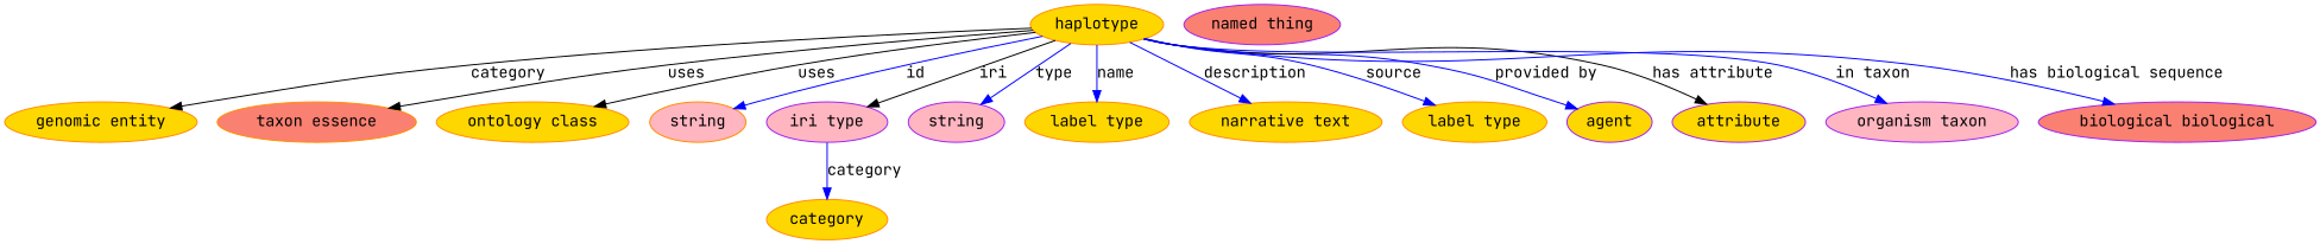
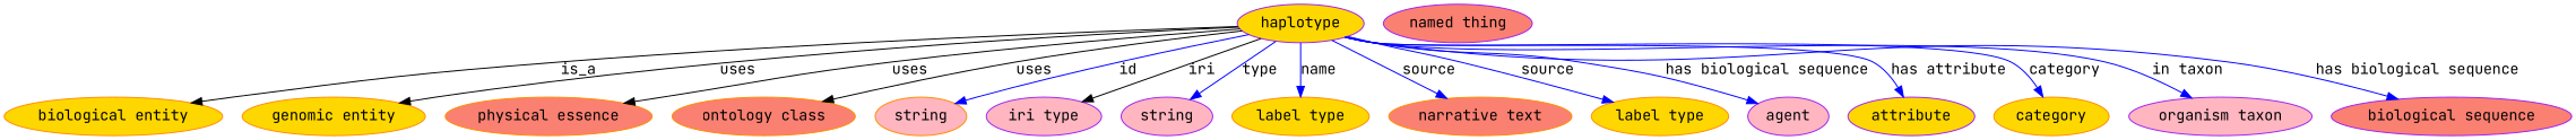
  digraph {
    fontname="JetBrains Mono"
    node [color=darkorange fillcolor=gold fontname="JetBrains Mono" style=filled]
    edge [fontname="JetBrains Mono" color=blue style=solid]
-   n1 [height=0.5 label=haplotype width=1.5707]
+   n1 [color=purple height=0.5 label=haplotype width=1.5707]
+   "biological entity" [height=0.5 width=2.3651]
    "genomic entity" [height=0.5 width=2.2206]
-   "physical essence" [fillcolor=salmon height=0.5 width=2.4553 label="taxon essence"]
-   "ontology class" [height=0.5 width=2.1304]
+   "physical essence" [fillcolor=salmon height=0.5 width=2.4553]
+   "ontology class" [fillcolor=salmon height=0.5 width=2.1304]
    n6 [fillcolor=lightpink height=0.5 label=string width=1.0652]
    n7 [color=purple fillcolor=lightpink height=0.5 label="iri type" width=1.2277]
    n8 [color=purple fillcolor=lightpink height=0.5 label=string width=1.0652]
    n9 [height=0.5 label="label type" width=1.5707]
-   n10 [height=0.5 label="narrative text" width=2.0943]
+   n10 [fillcolor=salmon height=0.5 label="narrative text" width=2.0943]
    n11 [height=0.5 label="label type" width=1.5707]
-   n12 [color=purple height=0.5 label=agent width=1.0291]
+   n12 [color=purple fillcolor=lightpink height=0.5 label=agent width=1.0291]
    n13 [color=purple height=0.5 label=attribute width=1.4443]
    category [height=0.5 width=1.4263]
    n15 [color=purple fillcolor=lightpink height=0.5 label="organism taxon" width=2.3109]
-   n16 [color=purple fillcolor=salmon height=0.5 label="biological biological" width=2.8164]
+   n16 [color=purple fillcolor=salmon height=0.5 label="biological sequence" width=2.8164]
    n17 [color=purple fillcolor=salmon height=0.5 label="named thing" width=1.9318]
-   n1 -> "genomic entity" [label=category color="" style=""]
+   n1 -> "biological entity" [label=is_a color="" style=""]
+   n1 -> "genomic entity" [label=uses color="" style=""]
    n1 -> "physical essence" [label=uses color="" style=""]
    n1 -> "ontology class" [label=uses color="" style=""]
    n1 -> n6 [label=id]
    n1 -> n7 [color=black label=iri]
    n1 -> n8 [label=type]
    n1 -> n9 [label=name]
-   n1 -> n10 [label=description]
+   n1 -> n10 [label=source]
    n1 -> n11 [label=source]
-   n1 -> n12 [label="provided by"]
-   n1 -> n13 [color=black label="has attribute"]
-   n7 -> category [label=category]
+   n1 -> n12 [label="has biological sequence"]
+   n1 -> n13 [label="has attribute"]
+   n1 -> category [label=category]
    n1 -> n15 [label="in taxon"]
    n1 -> n16 [label="has biological sequence"]
  }
